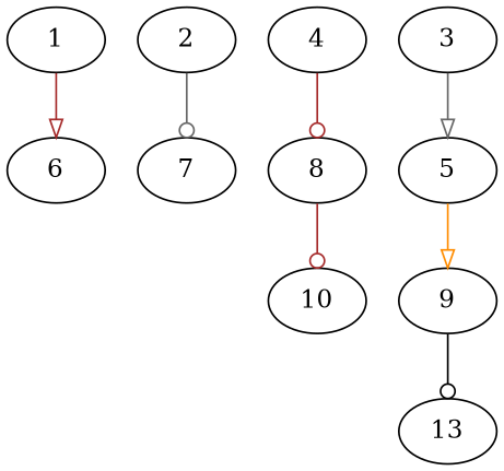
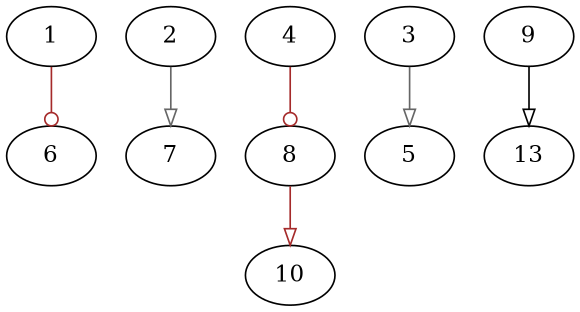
  digraph {
    node [alpha=0.13]
    edge [arrowhead=onormal color=brown]
    1 [alpha=0.18 expect_size=163285169078272000000]
    6 [expect_size=226595804996091488]
    2 [alpha=0.19 expect_size=5144384386879193088]
    7 [alpha=0.14 expect_size=889700837335248]
    4 [alpha=0.03 expect_size=217765477661314528]
    8 [expect_size=12080386335850632]
    10 [alpha=0.19 expect_size=954224678671953]
    3 [expect_size=2568348745356222]
    5 [alpha=0.08 expect_size=27437386263347331072]
    9 [alpha=0.03 expect_size=11737824929123136]
    n11 [alpha=0.06 expect_size=229629014429953472 label=13]
-   1 -> 6
-   2 -> 7 [arrowhead=odot color=gray40]
+   1 -> 6 [arrowhead=odot]
+   2 -> 7 [color=gray40]
    4 -> 8 [arrowhead=odot]
-   8 -> 10 [arrowhead=odot]
+   8 -> 10
    3 -> 5 [color=gray40]
-   5 -> 9 [color=darkorange]
-   9 -> n11 [arrowhead=odot color=black]
+   9 -> n11 [color=black]
  }
